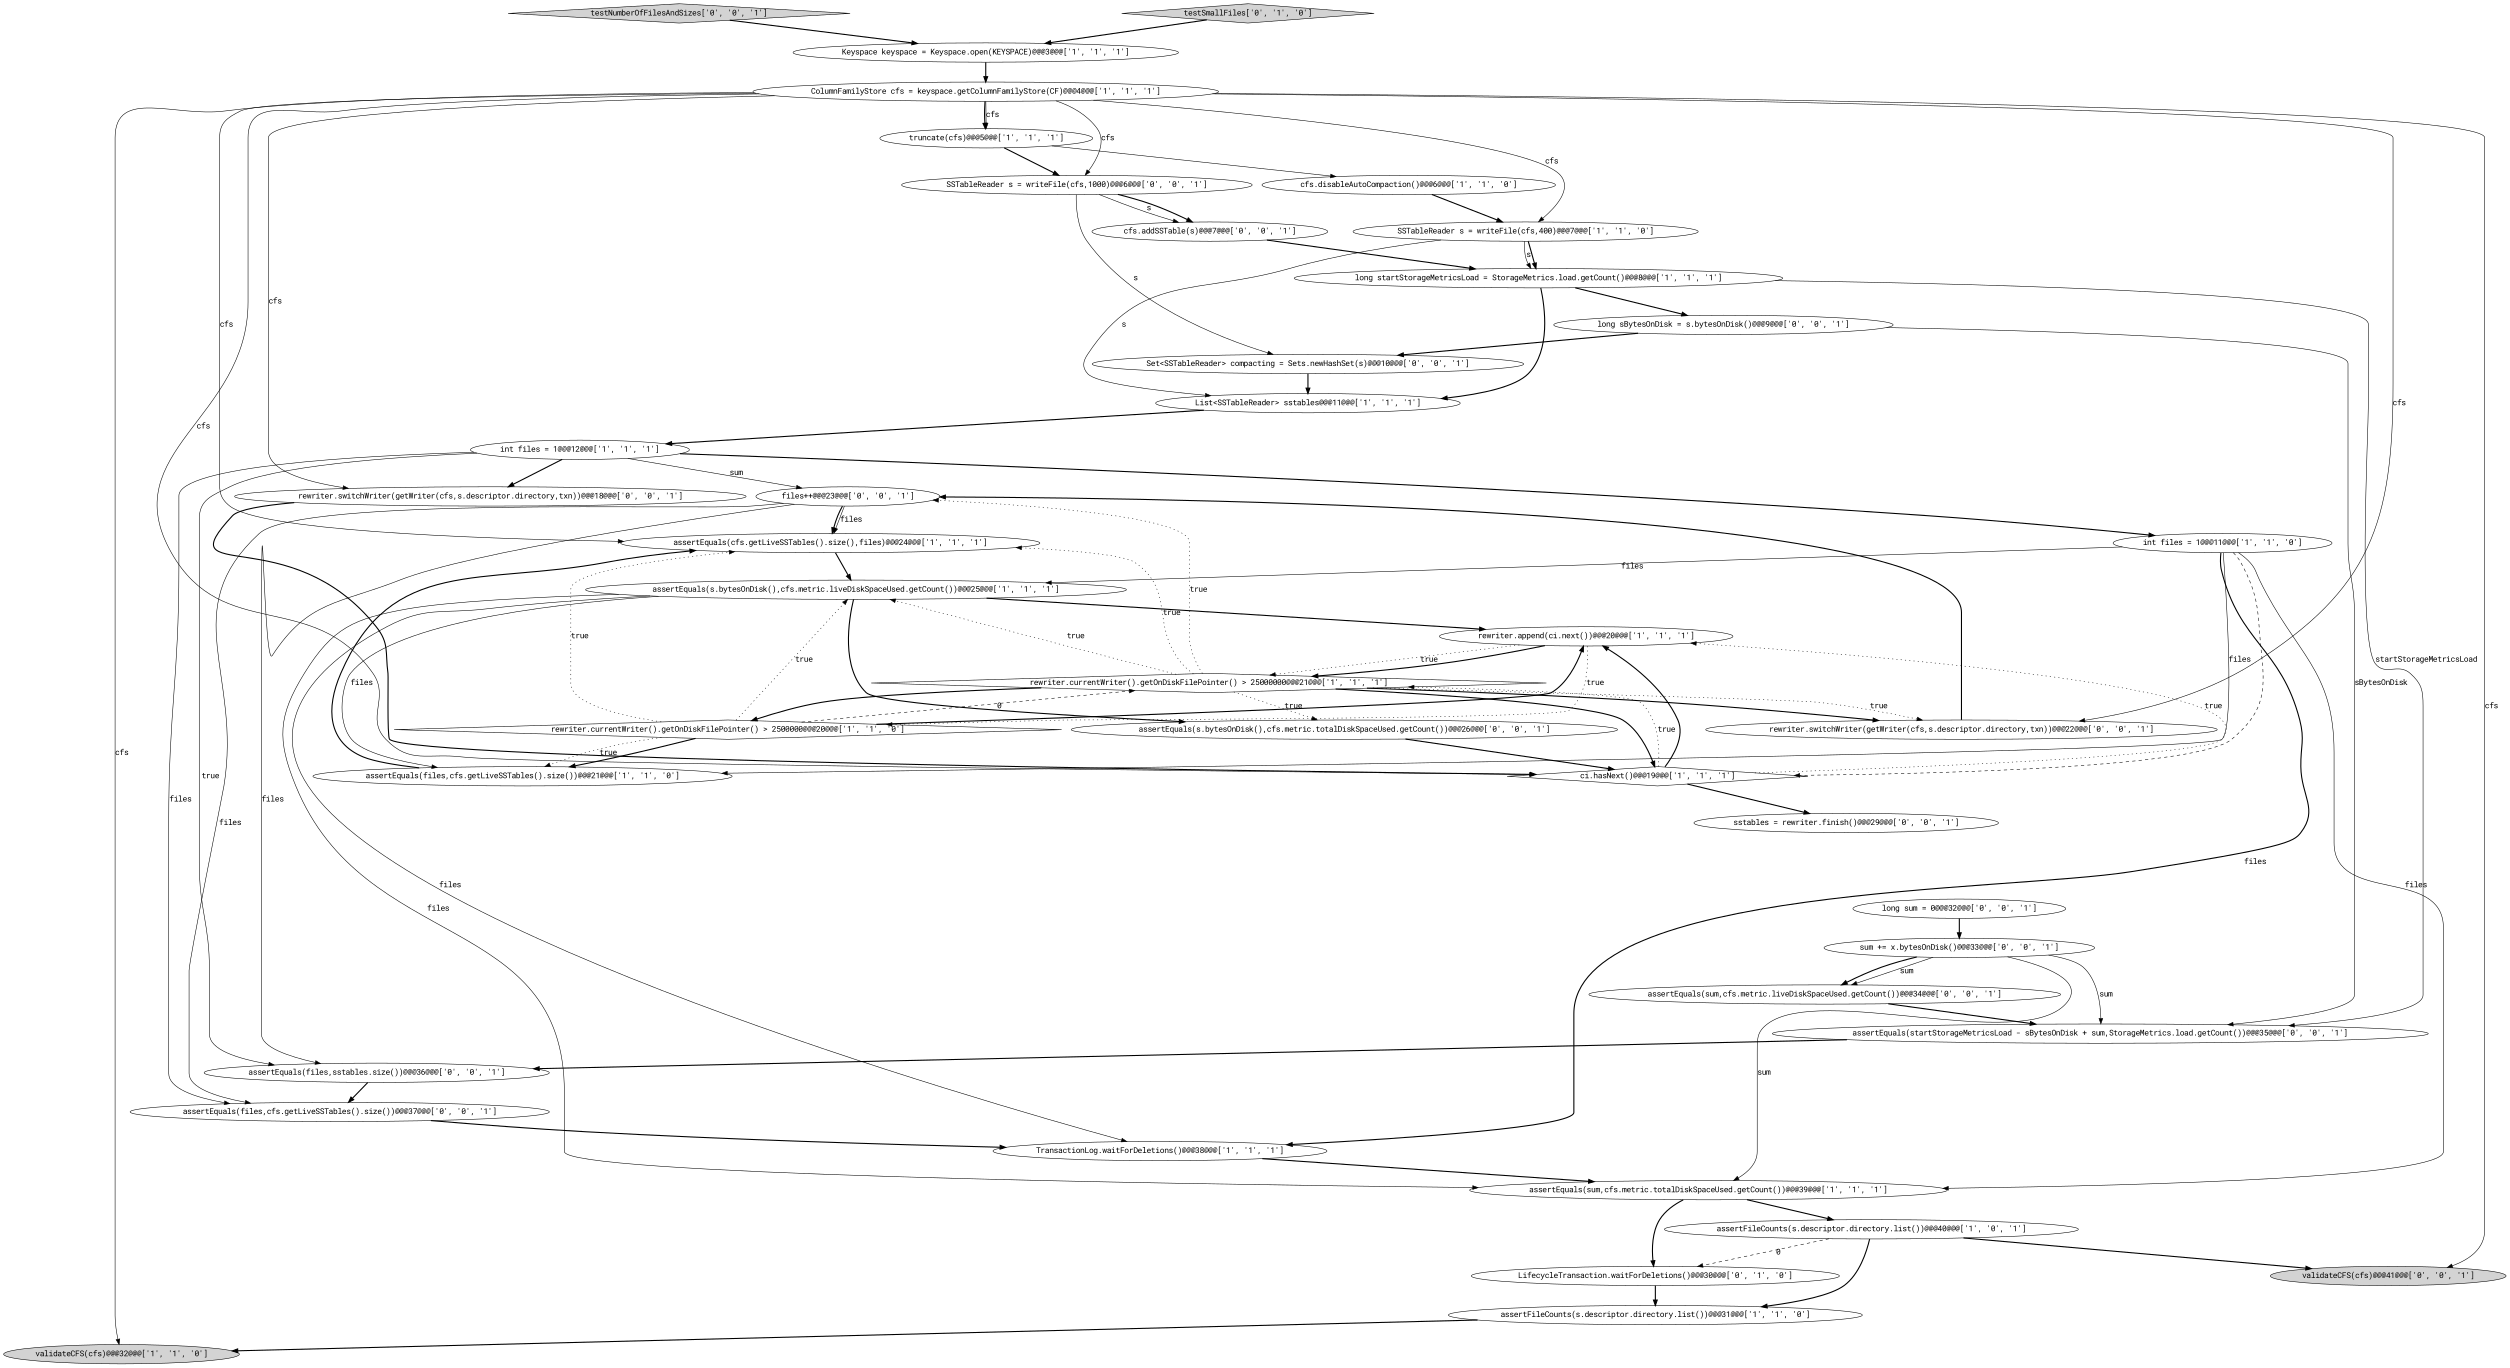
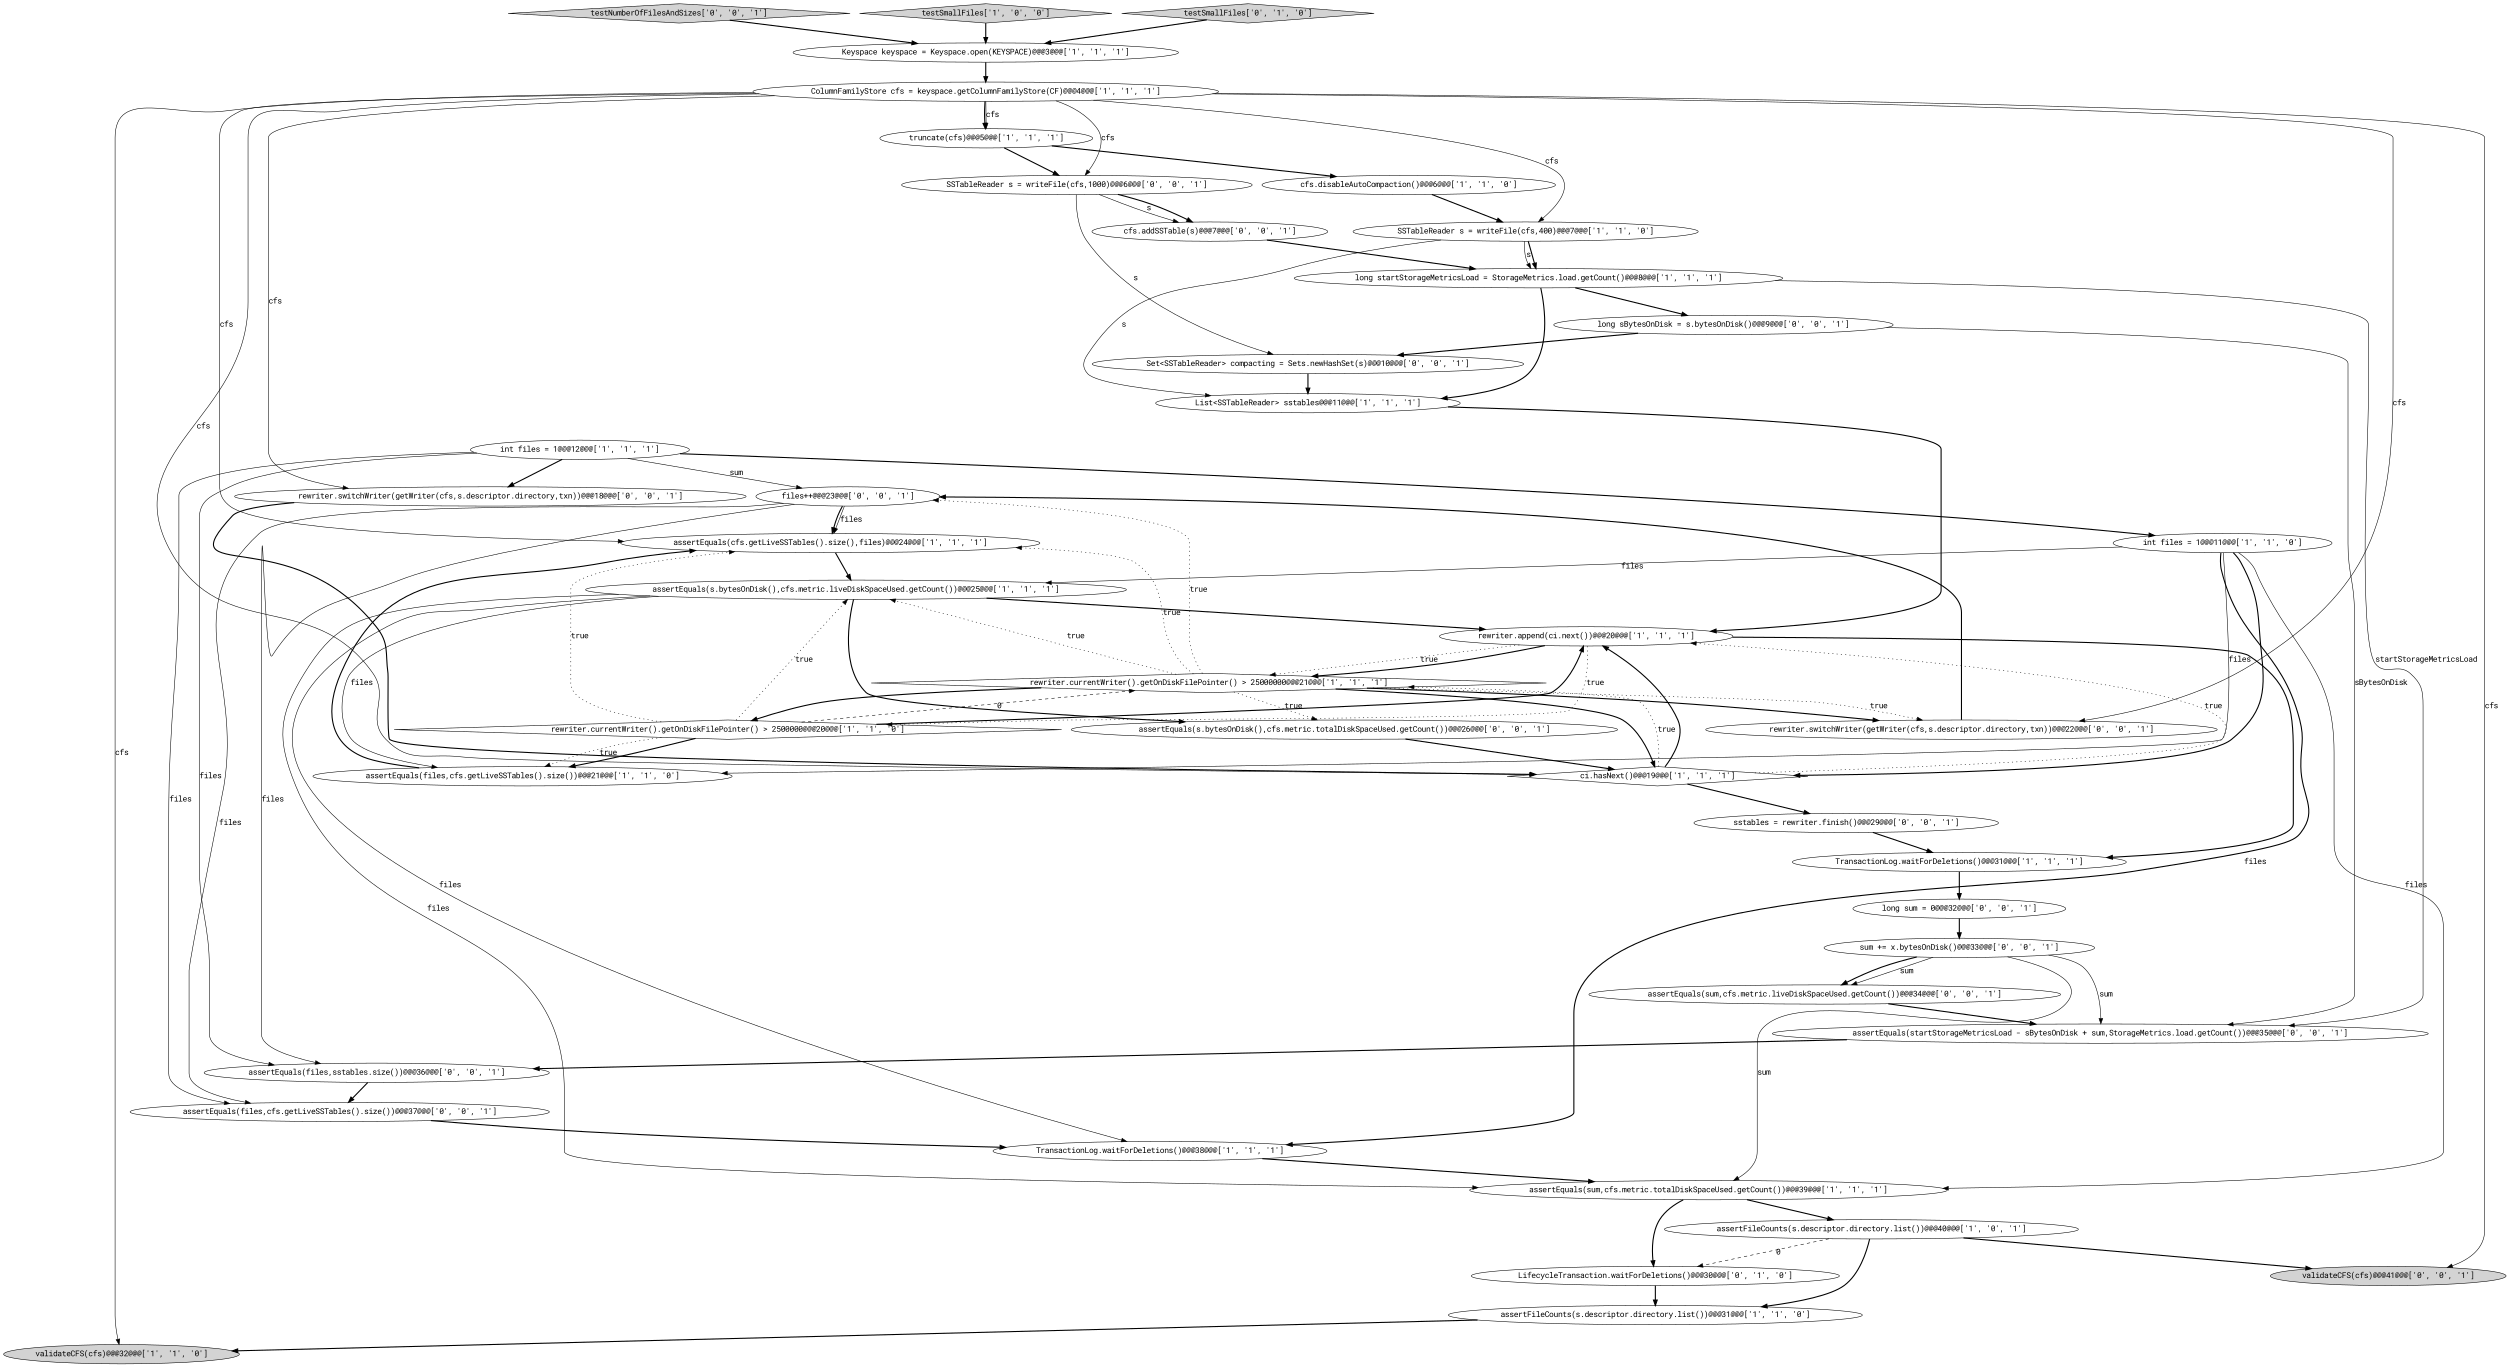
  digraph {
    fontname="Roboto Mono"
    node [fillcolor=white fontname="Roboto Mono" shape=ellipse style=filled]
    edge [fontname="Roboto Mono" style=bold]
    n1 [label="files++@@@23@@@['0', '0', '1']"]
    n2 [label="assertEquals(files,sstables.size())@@@36@@@['0', '0', '1']"]
    n3 [label="assertEquals(files,cfs.getLiveSSTables().size())@@@37@@@['0', '0', '1']"]
    n4 [label="assertEquals(cfs.getLiveSSTables().size(),files)@@@24@@@['1', '1', '1']"]
    n5 [label="TransactionLog.waitForDeletions()@@@38@@@['1', '1', '1']"]
    n6 [label="assertEquals(s.bytesOnDisk(),cfs.metric.liveDiskSpaceUsed.getCount())@@@25@@@['1', '1', '1']"]
    n7 [label="LifecycleTransaction.waitForDeletions()@@@30@@@['0', '1', '0']"]
    n8 [label="assertFileCounts(s.descriptor.directory.list())@@@31@@@['1', '1', '0']"]
    n9 [fillcolor=lightgray label="validateCFS(cfs)@@@32@@@['1', '1', '0']"]
    n10 [label="SSTableReader s = writeFile(cfs,400)@@@7@@@['1', '1', '0']"]
    n11 [label="long startStorageMetricsLoad = StorageMetrics.load.getCount()@@@8@@@['1', '1', '1']"]
    n12 [label="List<SSTableReader> sstables@@@11@@@['1', '1', '1']"]
    n13 [label="assertEquals(startStorageMetricsLoad - sBytesOnDisk + sum,StorageMetrics.load.getCount())@@@35@@@['0', '0', '1']"]
    n14 [label="long sBytesOnDisk = s.bytesOnDisk()@@@9@@@['0', '0', '1']"]
    n15 [label="int files = 1@@@12@@@['1', '1', '1']"]
    n16 [label="sum += x.bytesOnDisk()@@@33@@@['0', '0', '1']"]
    n17 [label="assertEquals(sum,cfs.metric.liveDiskSpaceUsed.getCount())@@@34@@@['0', '0', '1']"]
    n18 [label="assertEquals(sum,cfs.metric.totalDiskSpaceUsed.getCount())@@@39@@@['1', '1', '1']"]
    n19 [label="assertFileCounts(s.descriptor.directory.list())@@@40@@@['1', '0', '1']"]
    n20 [label="rewriter.switchWriter(getWriter(cfs,s.descriptor.directory,txn))@@@18@@@['0', '0', '1']"]
    n21 [label="ci.hasNext()@@@19@@@['1', '1', '1']" shape=diamond]
    n22 [label="rewriter.currentWriter().getOnDiskFilePointer() > 25000000@@@21@@@['1', '1', '1']" shape=diamond]
    n23 [label="rewriter.append(ci.next())@@@20@@@['1', '1', '1']"]
    n24 [label="sstables = rewriter.finish()@@@29@@@['0', '0', '1']"]
    n25 [label="int files = 1@@@11@@@['1', '1', '0']"]
    n26 [label="assertEquals(files,cfs.getLiveSSTables().size())@@@21@@@['1', '1', '0']"]
    n27 [label="assertEquals(s.bytesOnDisk(),cfs.metric.totalDiskSpaceUsed.getCount())@@@26@@@['0', '0', '1']"]
+   n28 [label="TransactionLog.waitForDeletions()@@@31@@@['1', '1', '1']"]
    n29 [label="long sum = 0@@@32@@@['0', '0', '1']"]
    n30 [label="SSTableReader s = writeFile(cfs,1000)@@@6@@@['0', '0', '1']"]
    n31 [label="Set<SSTableReader> compacting = Sets.newHashSet(s)@@@10@@@['0', '0', '1']"]
    n32 [label="cfs.addSSTable(s)@@@7@@@['0', '0', '1']"]
    n33 [fillcolor=lightgray label="testNumberOfFilesAndSizes['0', '0', '1']" shape=diamond]
    n34 [label="Keyspace keyspace = Keyspace.open(KEYSPACE)@@@3@@@['1', '1', '1']"]
    n35 [label="ColumnFamilyStore cfs = keyspace.getColumnFamilyStore(CF)@@@4@@@['1', '1', '1']"]
    n36 [label="rewriter.switchWriter(getWriter(cfs,s.descriptor.directory,txn))@@@22@@@['0', '0', '1']"]
    n37 [fillcolor=lightgray label="validateCFS(cfs)@@@41@@@['0', '0', '1']"]
    n38 [label="truncate(cfs)@@@5@@@['1', '1', '1']"]
    n39 [label="cfs.disableAutoCompaction()@@@6@@@['1', '1', '0']"]
    n40 [label="rewriter.currentWriter().getOnDiskFilePointer() > 2500000@@@20@@@['1', '1', '0']" shape=diamond]
+   n41 [fillcolor=lightgray label="testSmallFiles['1', '0', '0']" shape=diamond]
    n42 [fillcolor=lightgray label="testSmallFiles['0', '1', '0']" shape=diamond]
    n1 -> n2 [label=files style=solid]
    n1 -> n3 [label=files style=solid]
    n1 -> n4 [label=files style=solid]
    n1 -> n4
    n2 -> n3
    n3 -> n5
    n4 -> n6
    n5 -> n18
    n6 -> n5 [label=files style=solid]
    n6 -> n18 [label=files style=solid]
    n6 -> n23
    n6 -> n26 [label=files style=solid]
    n6 -> n27
    n7 -> n8
    n8 -> n9
    n10 -> n11
    n10 -> n11 [label=s style=solid]
    n10 -> n12 [label=s style=solid]
    n11 -> n12
    n11 -> n13 [label=startStorageMetricsLoad style=solid]
    n11 -> n14
-   n12 -> n15
+   n12 -> n23
    n13 -> n2
    n14 -> n13 [label=sBytesOnDisk style=solid]
    n14 -> n31
    n15 -> n1 [label=sum style=solid]
-   n15 -> n2 [label=true style=solid]
+   n15 -> n2 [label=files style=solid]
    n15 -> n3 [label=files style=solid]
    n15 -> n20
    n15 -> n25
    n16 -> n13 [label=sum style=solid]
    n16 -> n17 [label=sum style=solid]
    n16 -> n17
    n16 -> n18 [label=sum style=solid]
    n17 -> n13
    n18 -> n7
    n18 -> n19
    n19 -> n7 [label=0 style=dashed]
    n19 -> n8
    n19 -> n37
    n20 -> n21
    n21 -> n22 [label=true style=dotted]
    n21 -> n23
    n21 -> n23 [label=true style=dotted]
    n21 -> n24
    n22 -> n1 [label=true style=dotted]
    n22 -> n4 [label=true style=dotted]
    n22 -> n6 [label=true style=dotted]
    n22 -> n21
    n22 -> n27 [label=true style=dotted]
    n22 -> n36 [label=true style=dotted]
    n22 -> n36
    n22 -> n40
    n23 -> n22 [label=true style=dotted]
    n23 -> n22
+   n23 -> n28
    n23 -> n40 [label=true style=dotted]
+   n24 -> n28
    n25 -> n5 [label=files]
    n25 -> n6 [label=files style=solid]
    n25 -> n18 [label=files style=solid]
-   n25 -> n21 [style=dashed]
+   n25 -> n21
    n25 -> n26 [label=files style=solid]
    n26 -> n4
    n27 -> n21
+   n28 -> n29
    n29 -> n16
    n30 -> n31 [label=s style=solid]
    n30 -> n32 [label=s style=solid]
    n30 -> n32
    n31 -> n12
    n32 -> n11
    n33 -> n34
    n34 -> n35
    n35 -> n4 [label=cfs style=solid]
    n35 -> n9 [label=cfs style=solid]
    n35 -> n10 [label=cfs style=solid]
    n35 -> n20 [label=cfs style=solid]
    n35 -> n21 [label=cfs style=solid]
    n35 -> n30 [label=cfs style=solid]
    n35 -> n36 [label=cfs style=solid]
    n35 -> n37 [label=cfs style=solid]
    n35 -> n38 [label=cfs style=solid]
    n35 -> n38
    n36 -> n1
    n38 -> n30
-   n38 -> n39 [style=solid]
+   n38 -> n39
    n39 -> n10
    n40 -> n4 [label=true style=dotted]
    n40 -> n6 [label=true style=dotted]
    n40 -> n22 [label=0 style=dashed]
    n40 -> n23
    n40 -> n26 [label=true style=dotted]
    n40 -> n26
+   n41 -> n34
    n42 -> n34
  }
